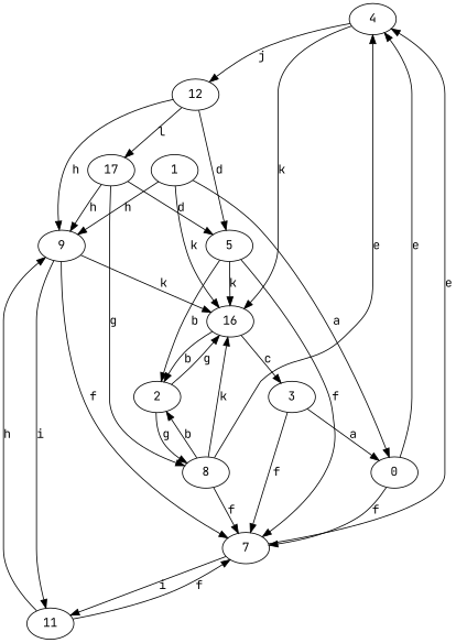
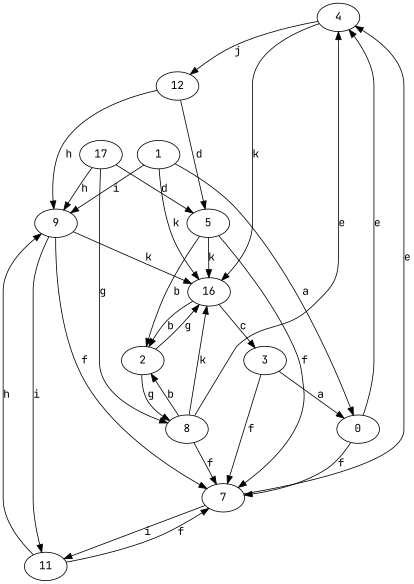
  strict digraph {
    fontname="JetBrains Mono"
    node [fontname="JetBrains Mono"]
    edge [fontname="JetBrains Mono"]
    n1 [label=4]
    0
    7
    12
    16
    11
    9
    5
    17
    1
    2
    3
    8
    n1 -> 12 [label=j]
    n1 -> 16 [label=k]
    0 -> n1 [label=e]
    0 -> 7 [label=f]
    7 -> n1 [label=e]
    7 -> 11 [label=i]
    12 -> 9 [label=h]
    12 -> 5 [label=d]
-   12 -> 17 [label=l]
    16 -> 2 [label=b]
    16 -> 3 [label=c]
    11 -> 7 [label=f]
    11 -> 9 [label=h]
    9 -> 7 [label=f]
    9 -> 16 [label=k]
    9 -> 11 [label=i]
    5 -> 7 [label=f]
    5 -> 16 [label=k]
    5 -> 2 [label=b]
    17 -> 9 [label=h]
    17 -> 5 [label=d]
    17 -> 8 [label=g]
    1 -> 0 [label=a]
    1 -> 16 [label=k]
-   1 -> 9 [label=h]
+   1 -> 9 [label=i]
    2 -> 16 [label=g]
    2 -> 8 [label=g]
    3 -> 0 [label=a]
    3 -> 7 [label=f]
    8 -> n1 [label=e]
    8 -> 7 [label=f]
    8 -> 16 [label=k]
    8 -> 2 [label=b]
  }
